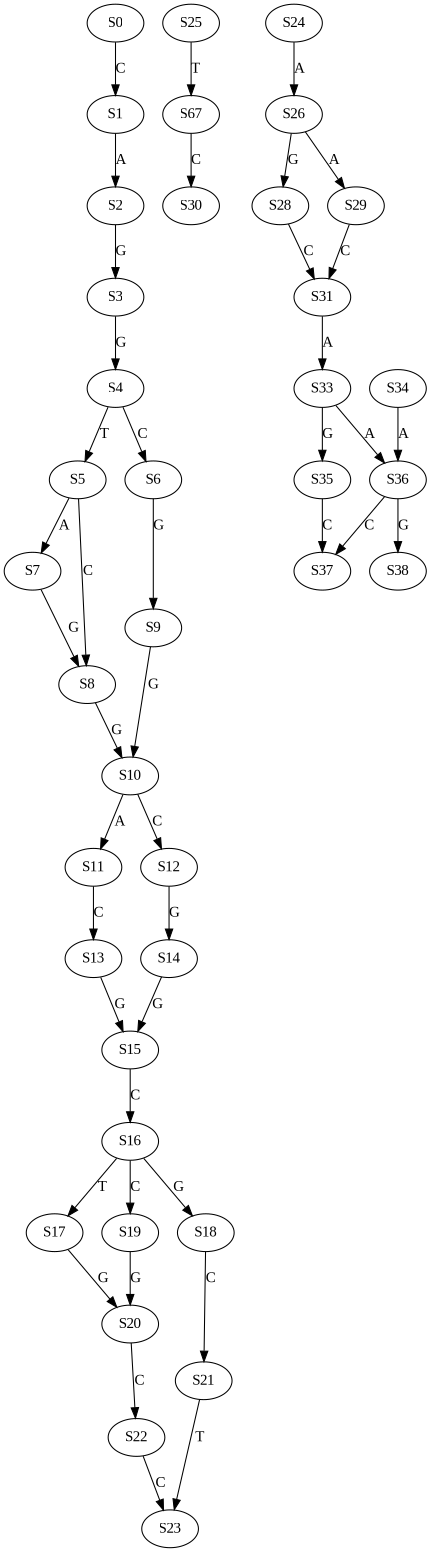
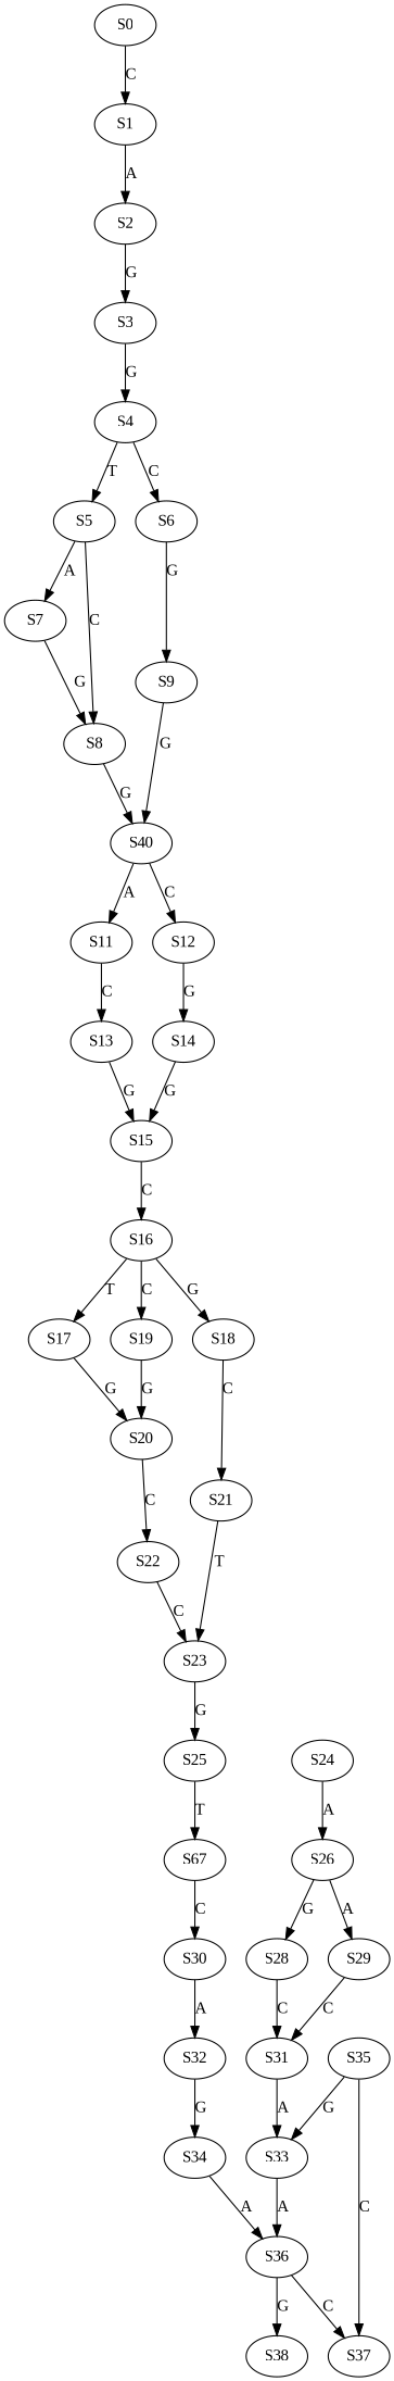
  strict digraph {
    fontname="Liberation Serif"
    node [fontname="Liberation Serif"]
    edge [fontname="Liberation Serif"]
    S0
    S1
    S2
    S3
    S4
    S5
    S6
    S7
    S8
    S9
-   S10
+   S10 [label=S40]
    S11
    S12
    S13
    S14
    S15
    S16
    S17
    S18
    S19
    S20
    S21
    S22
    S23
    S25
    S24
    S26
    n28 [label=S67]
    S28
    S29
    S30
    S31
+   S32
    S33
    S34
    S35
    S36
    S37
    S38
    S0 -> S1 [label=C]
    S1 -> S2 [label=A]
    S2 -> S3 [label=G]
    S3 -> S4 [label=G]
    S4 -> S5 [label=T]
    S4 -> S6 [label=C]
    S5 -> S7 [label=A]
    S5 -> S8 [label=C]
    S6 -> S9 [label=G]
    S7 -> S8 [label=G]
    S8 -> S10 [label=G]
    S9 -> S10 [label=G]
    S10 -> S11 [label=A]
    S10 -> S12 [label=C]
    S11 -> S13 [label=C]
    S12 -> S14 [label=G]
    S13 -> S15 [label=G]
    S14 -> S15 [label=G]
    S15 -> S16 [label=C]
    S16 -> S17 [label=T]
    S16 -> S18 [label=G]
    S16 -> S19 [label=C]
    S17 -> S20 [label=G]
    S18 -> S21 [label=C]
    S19 -> S20 [label=G]
    S20 -> S22 [label=C]
    S21 -> S23 [label=T]
    S22 -> S23 [label=C]
+   S23 -> S25 [label=G]
    S25 -> n28 [label=T]
    S24 -> S26 [label=A]
    S26 -> S28 [label=G]
    S26 -> S29 [label=A]
    n28 -> S30 [label=C]
    S28 -> S31 [label=C]
    S29 -> S31 [label=C]
+   S30 -> S32 [label=A]
    S31 -> S33 [label=A]
-   S33 -> S35 [label=G]
+   S32 -> S34 [label=G]
+   S35 -> S33 [label=G]
    S33 -> S36 [label=A]
    S34 -> S36 [label=A]
    S35 -> S37 [label=C]
    S36 -> S37 [label=C]
    S36 -> S38 [label=G]
  }
